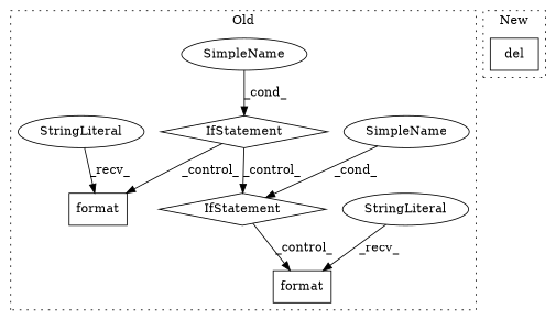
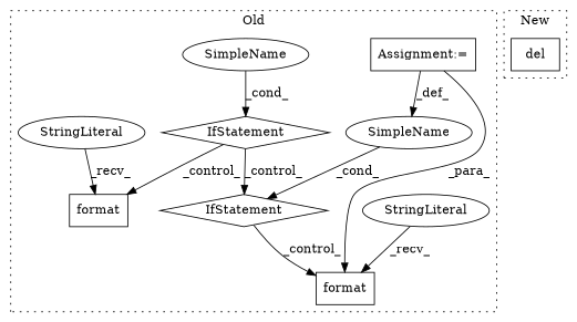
  digraph {
    node [a=32 shape=box]
    n1 [l="7,1" label=format s="1431,1469"]
    n2 [a=45 l=92 label=StringLiteral s=1338 shape=ellipse]
    n3 [a=25 l="4,2" label=IfStatement s="1260,1308" shape=diamond]
    n4 [a=42 label=SimpleName shape=ellipse]
+   n5 [a=7 l=7 label="Assignment:=" s=718]
    n6 [a=25 l="4,2" label=IfStatement s="1017,1062" shape=diamond]
    n7 [l="7,1" label=format s="1173,1198"]
    n8 [a=42 label=SimpleName shape=ellipse]
    n9 [a=45 l=82 label=StringLiteral s=1090 shape=ellipse]
    n10 [l="4,1" label=del s="755,809"]
    subgraph cluster_1 {
      label=Old
      style=dotted
      n1
      n2
      n3
      n4
+     n5
      n6
      n7
      n8
      n9
    }
    subgraph cluster_2 {
      label=New
      style=dotted
      n10
    }
    n2 -> n1 [label=_recv_]
    n3 -> n1 [label=_control_]
    n4 -> n3 [label=_cond_]
+   n5 -> n1 [label=_para_]
+   n5 -> n4 [label=_def_]
    n6 -> n3 [label=_control_]
    n6 -> n7 [label=_control_]
    n8 -> n6 [label=_cond_]
    n9 -> n7 [label=_recv_]
  }
